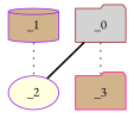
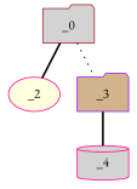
  graph {
    fontname="EB Garamond"
    node [color=purple fillcolor=lightgrey fontname="EB Garamond" shape=folder style=filled]
    edge [fontname="EB Garamond" style=bold]
    _0 [color=brown x=0.809205 y=2.89965]
-   _2 [fillcolor=lightyellow shape=ellipse x=0.713977 y=0.684505]
-   _3 [color=deeppink fillcolor=tan x=0.533954 y=2.10386]
-   _1 [fillcolor=tan shape=cylinder x=2.0948 y=2.23393]
+   _2 [color=deeppink fillcolor=lightyellow shape=ellipse x=0.713977 y=0.684505]
+   _3 [fillcolor=tan x=0.533954 y=2.10386]
+   _4 [color=deeppink shape=cylinder x=2.12934 y=0.284368]
    _0 -- _2
    _0 -- _3 [style=dotted]
-   _1 -- _2 [style=dotted]
+   _3 -- _4
  }
